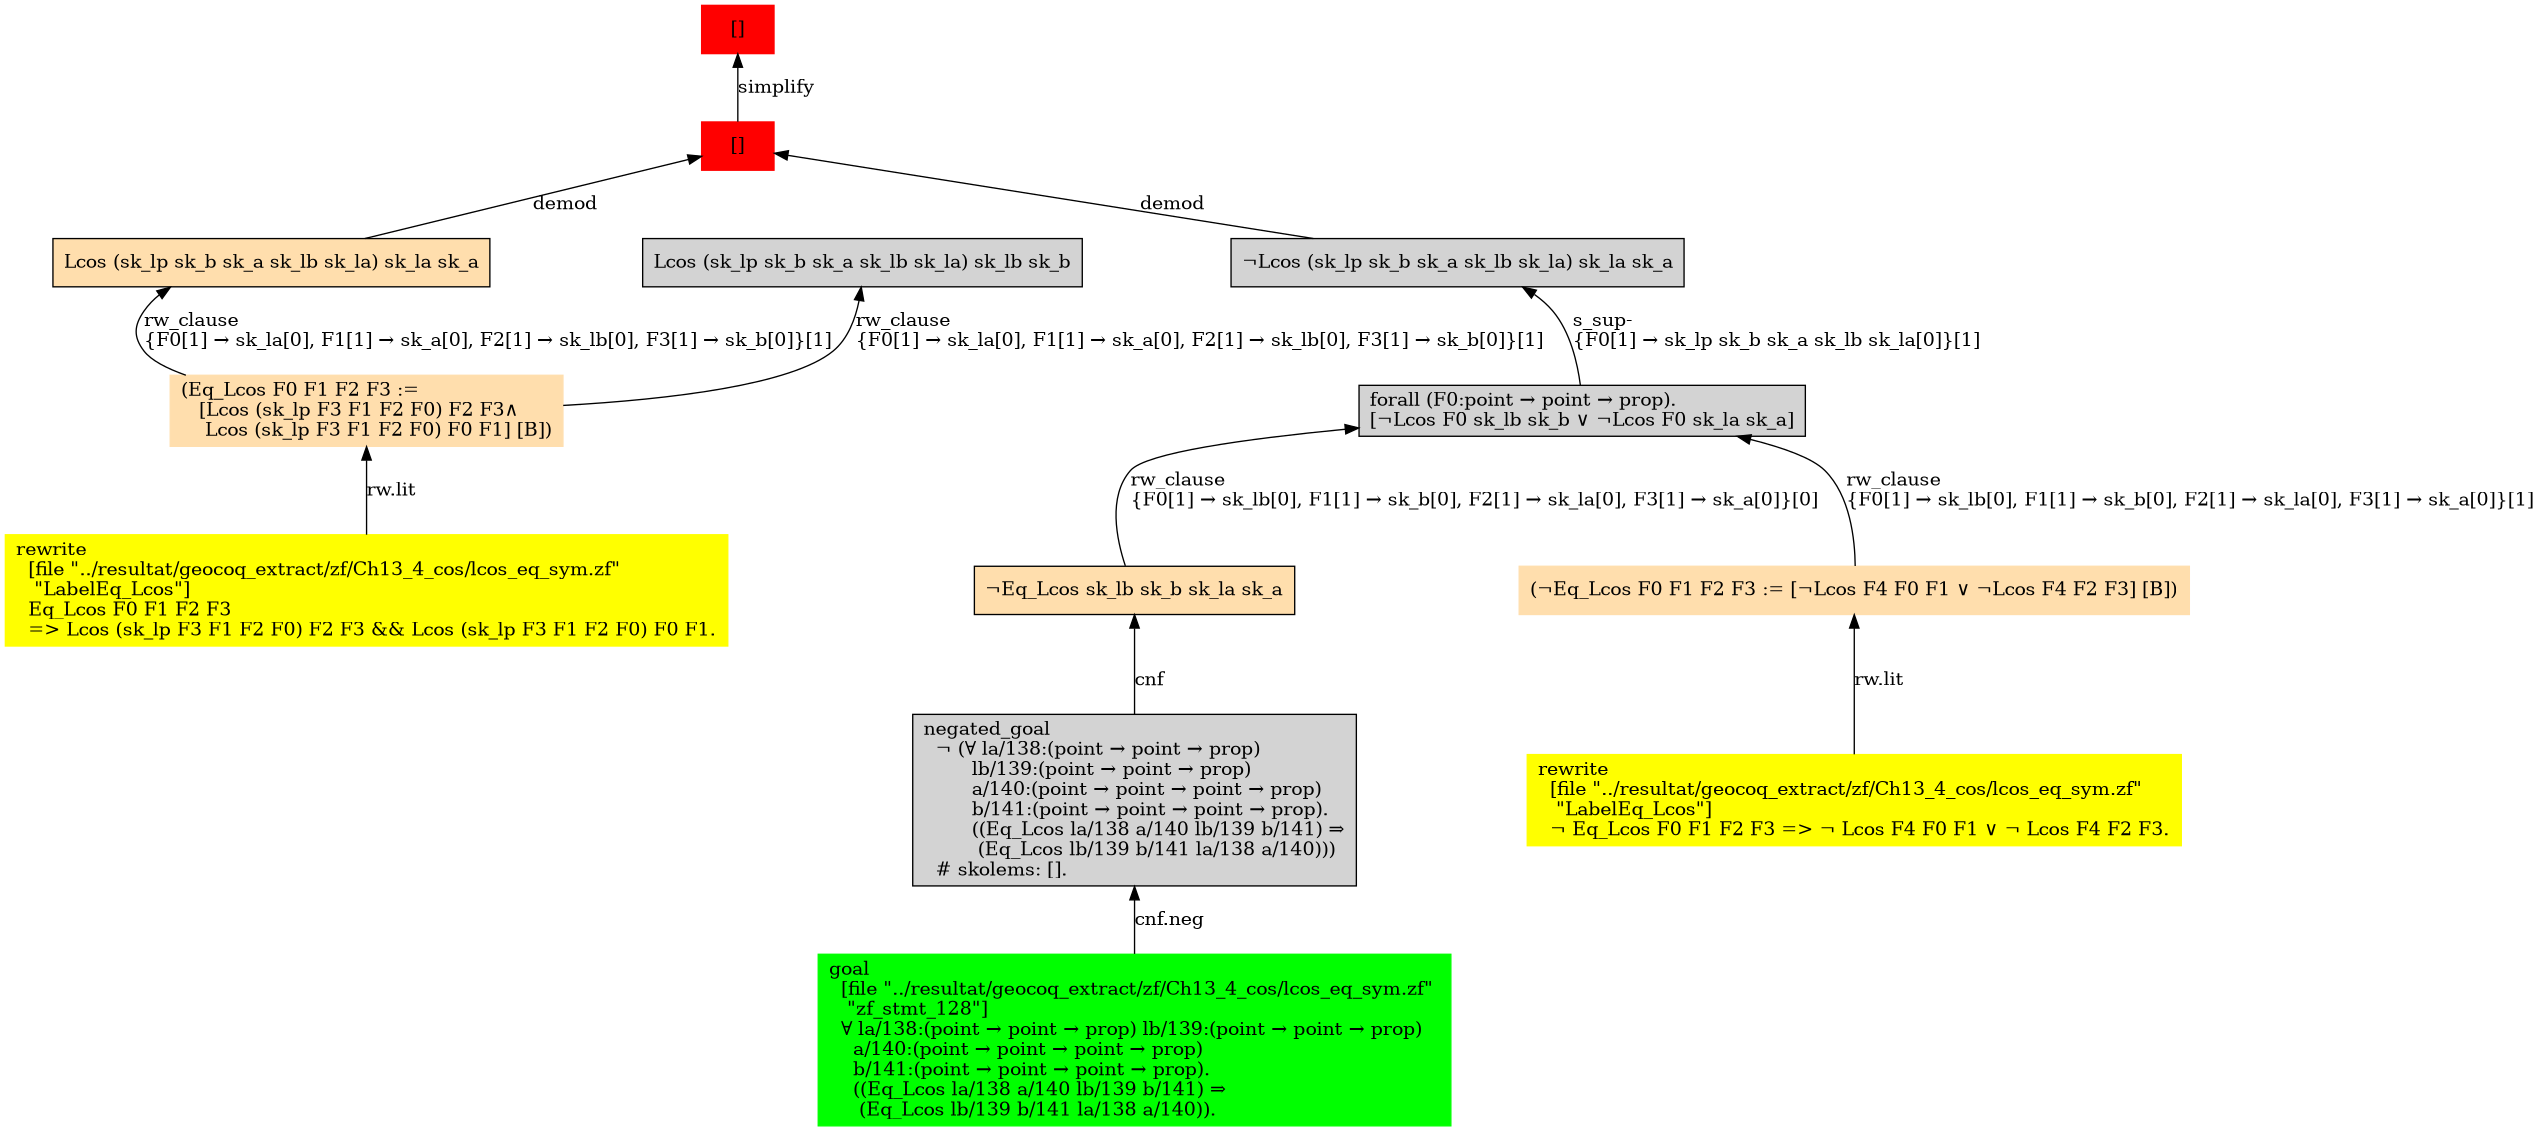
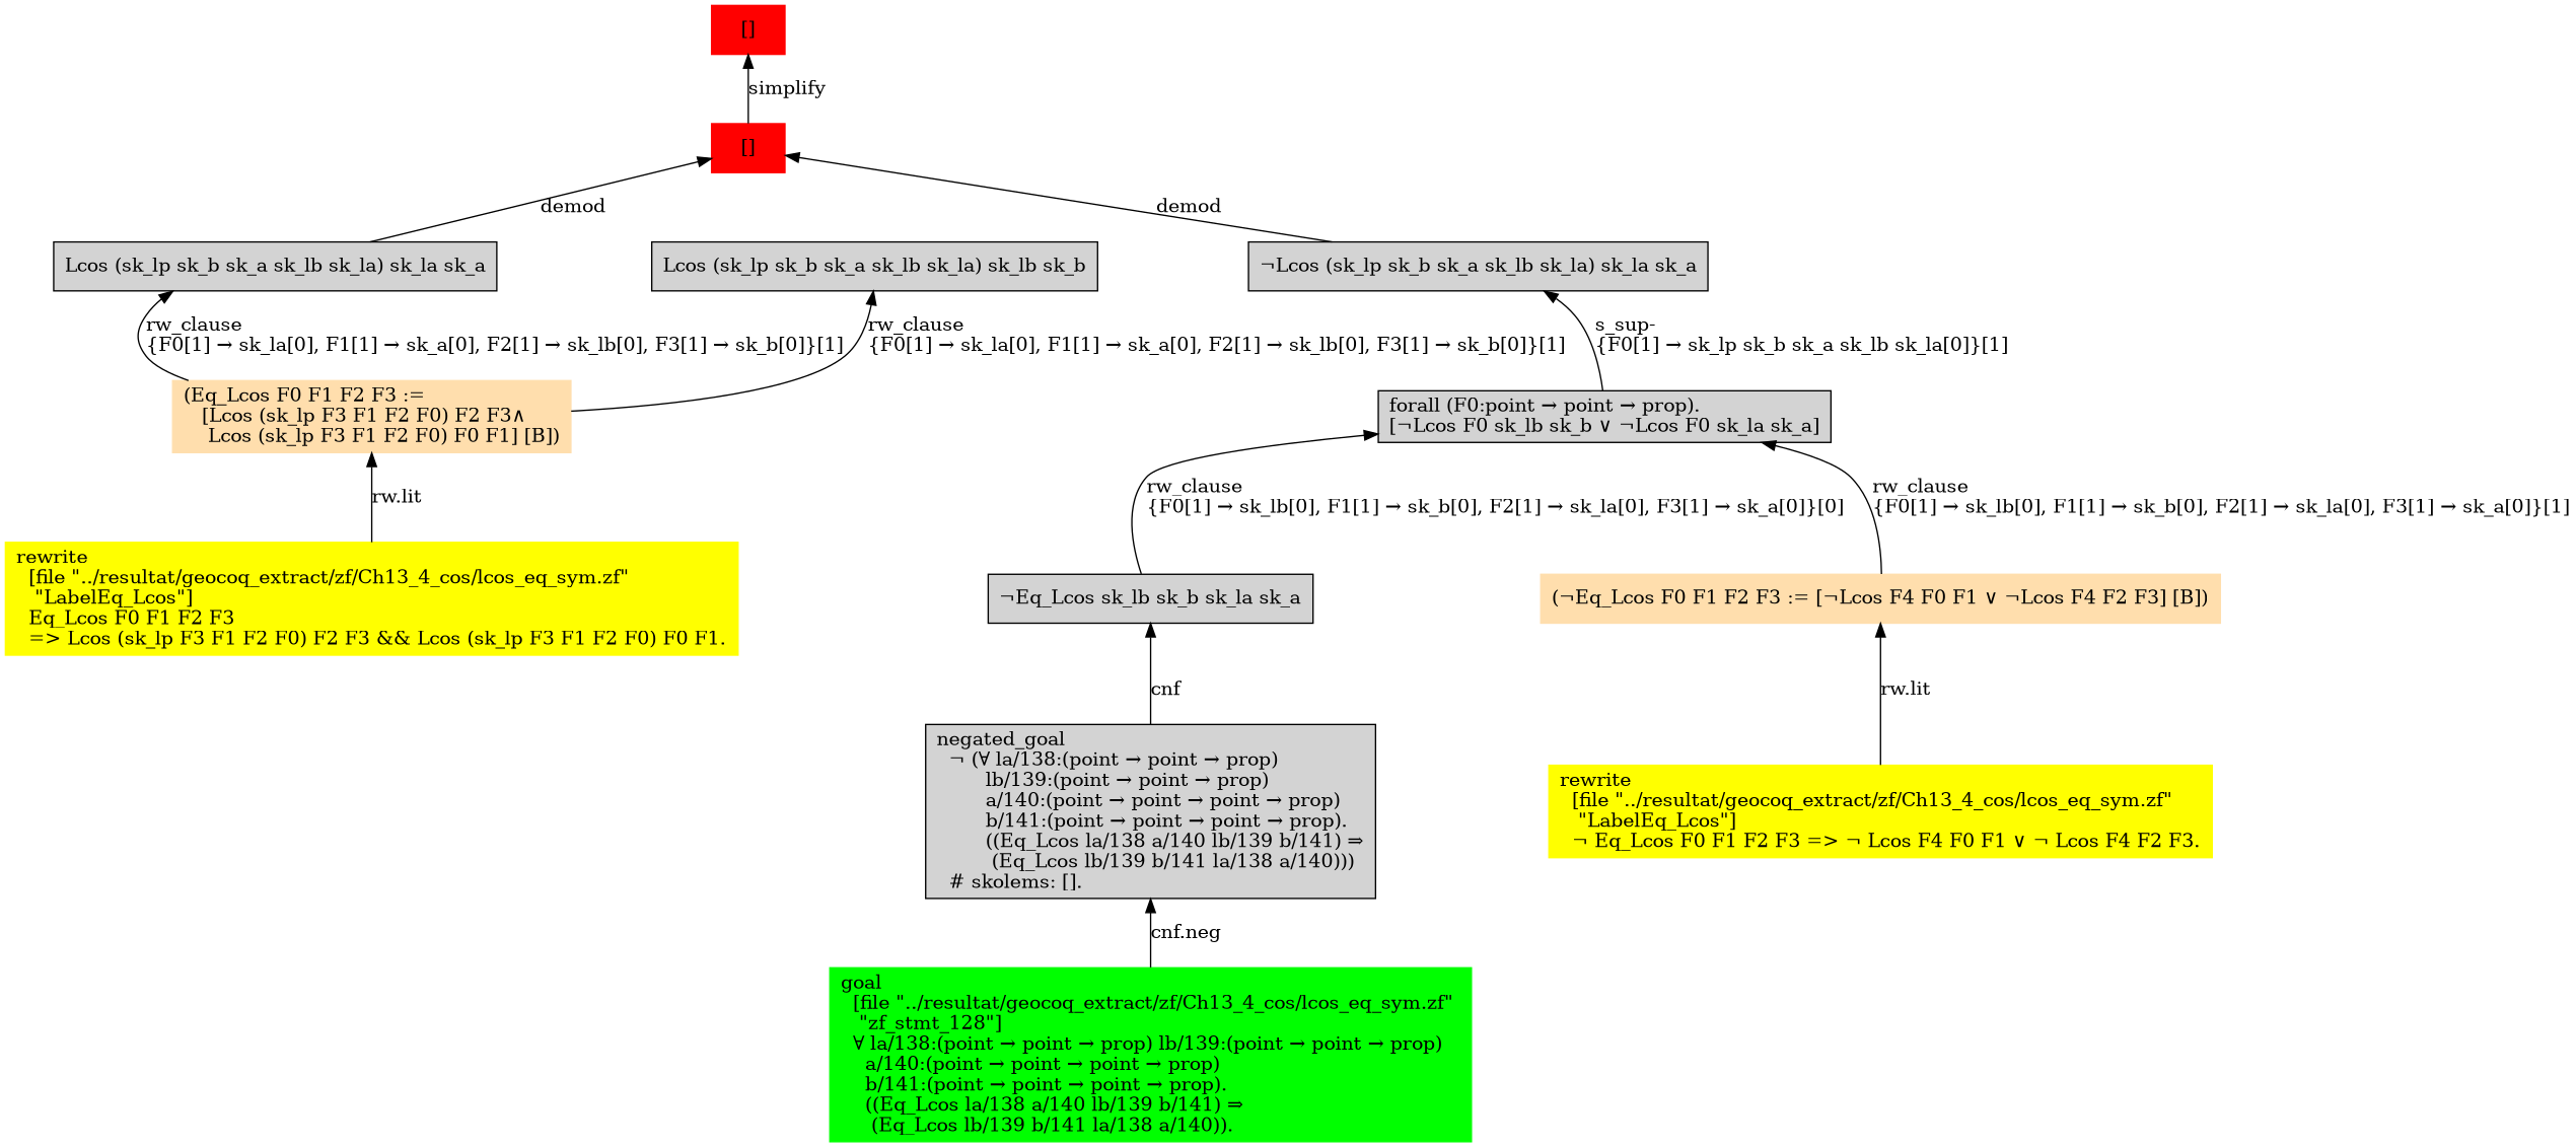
  digraph {
    node [shape=box style=filled]
    edge [dir=back]
    n1 [color=red label="[]"]
    n2 [color=red label="[]"]
-   n3 [label="Lcos (sk_lp sk_b sk_a sk_lb sk_la) sk_la sk_a\l" fillcolor=navajowhite]
+   n3 [label="Lcos (sk_lp sk_b sk_a sk_lb sk_la) sk_la sk_a\l"]
    n4 [label="¬Lcos (sk_lp sk_b sk_a sk_lb sk_la) sk_la sk_a\l"]
    n5 [color=navajowhite label="(Eq_Lcos F0 F1 F2 F3 :=\l   [Lcos (sk_lp F3 F1 F2 F0) F2 F3∧\l    Lcos (sk_lp F3 F1 F2 F0) F0 F1] [B])\l"]
    n6 [label="forall (F0:point → point → prop).\l[¬Lcos F0 sk_lb sk_b ∨ ¬Lcos F0 sk_la sk_a]\l"]
    n7 [color=yellow label="rewrite\l  [file \"../resultat/geocoq_extract/zf/Ch13_4_cos/lcos_eq_sym.zf\" \l   \"LabelEq_Lcos\"]\l  Eq_Lcos F0 F1 F2 F3\l  =\> Lcos (sk_lp F3 F1 F2 F0) F2 F3 && Lcos (sk_lp F3 F1 F2 F0) F0 F1.\l"]
    n8 [label="negated_goal\l  ¬ (∀ la/138:(point → point → prop) \l        lb/139:(point → point → prop) \l        a/140:(point → point → point → prop) \l        b/141:(point → point → point → prop).\l        ((Eq_Lcos la/138 a/140 lb/139 b/141) ⇒\l         (Eq_Lcos lb/139 b/141 la/138 a/140)))\l  # skolems: [].\l"]
    n9 [color=green label="goal\l  [file \"../resultat/geocoq_extract/zf/Ch13_4_cos/lcos_eq_sym.zf\" \l   \"zf_stmt_128\"]\l  ∀ la/138:(point → point → prop) lb/139:(point → point → prop) \l    a/140:(point → point → point → prop) \l    b/141:(point → point → point → prop).\l    ((Eq_Lcos la/138 a/140 lb/139 b/141) ⇒\l     (Eq_Lcos lb/139 b/141 la/138 a/140)).\l"]
    n10 [color=navajowhite label="(¬Eq_Lcos F0 F1 F2 F3 := [¬Lcos F4 F0 F1 ∨ ¬Lcos F4 F2 F3] [B])\l"]
-   n11 [label="¬Eq_Lcos sk_lb sk_b sk_la sk_a\l" fillcolor=navajowhite]
+   n11 [label="¬Eq_Lcos sk_lb sk_b sk_la sk_a\l"]
    n12 [label="Lcos (sk_lp sk_b sk_a sk_lb sk_la) sk_lb sk_b\l"]
    n13 [color=yellow label="rewrite\l  [file \"../resultat/geocoq_extract/zf/Ch13_4_cos/lcos_eq_sym.zf\" \l   \"LabelEq_Lcos\"]\l  ¬ Eq_Lcos F0 F1 F2 F3 =\> ¬ Lcos F4 F0 F1 ∨ ¬ Lcos F4 F2 F3.\l"]
    n1 -> n2 [label=simplify]
    n2 -> n3 [label=demod]
    n2 -> n4 [label=demod]
    n3 -> n5 [label="rw_clause\l\{F0[1] → sk_la[0], F1[1] → sk_a[0], F2[1] → sk_lb[0], F3[1] → sk_b[0]\}[1]\l"]
    n4 -> n6 [label="s_sup-\l\{F0[1] → sk_lp sk_b sk_a sk_lb sk_la[0]\}[1]\l"]
    n5 -> n7 [label="rw.lit"]
    n6 -> n10 [label="rw_clause\l\{F0[1] → sk_lb[0], F1[1] → sk_b[0], F2[1] → sk_la[0], F3[1] → sk_a[0]\}[1]\l"]
    n6 -> n11 [label="rw_clause\l\{F0[1] → sk_lb[0], F1[1] → sk_b[0], F2[1] → sk_la[0], F3[1] → sk_a[0]\}[0]\l"]
    n8 -> n9 [label="cnf.neg"]
    n10 -> n13 [label="rw.lit"]
    n11 -> n8 [label=cnf]
    n12 -> n5 [label="rw_clause\l\{F0[1] → sk_la[0], F1[1] → sk_a[0], F2[1] → sk_lb[0], F3[1] → sk_b[0]\}[1]\l"]
  }
